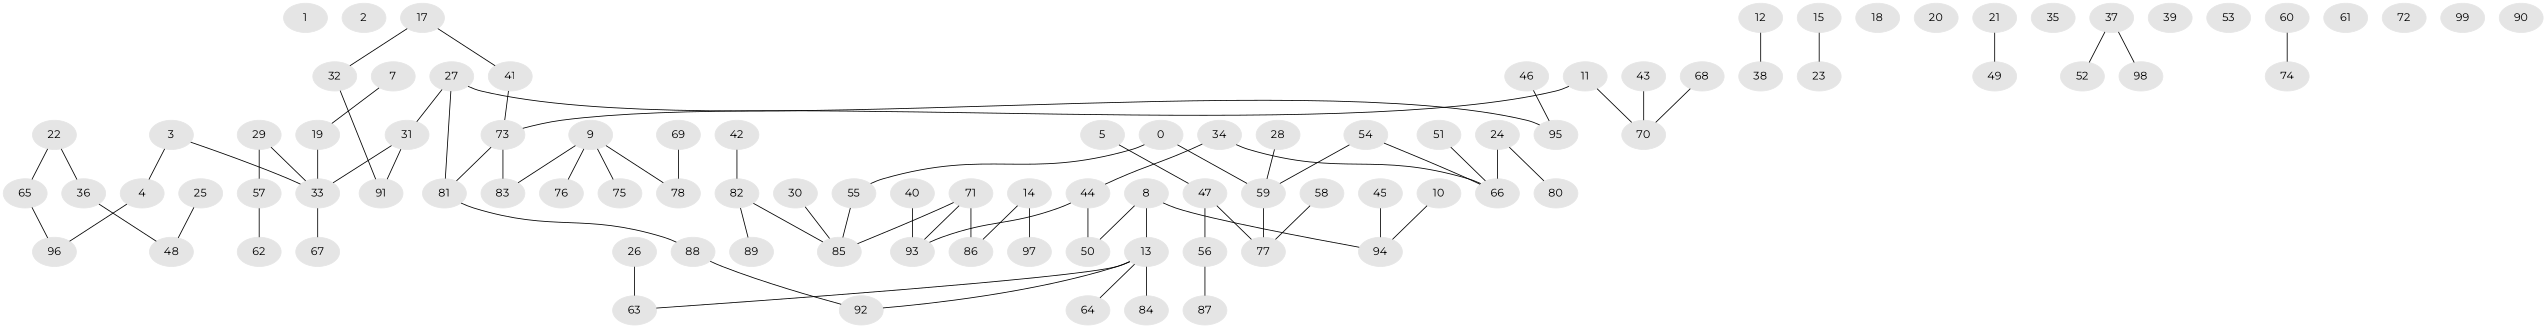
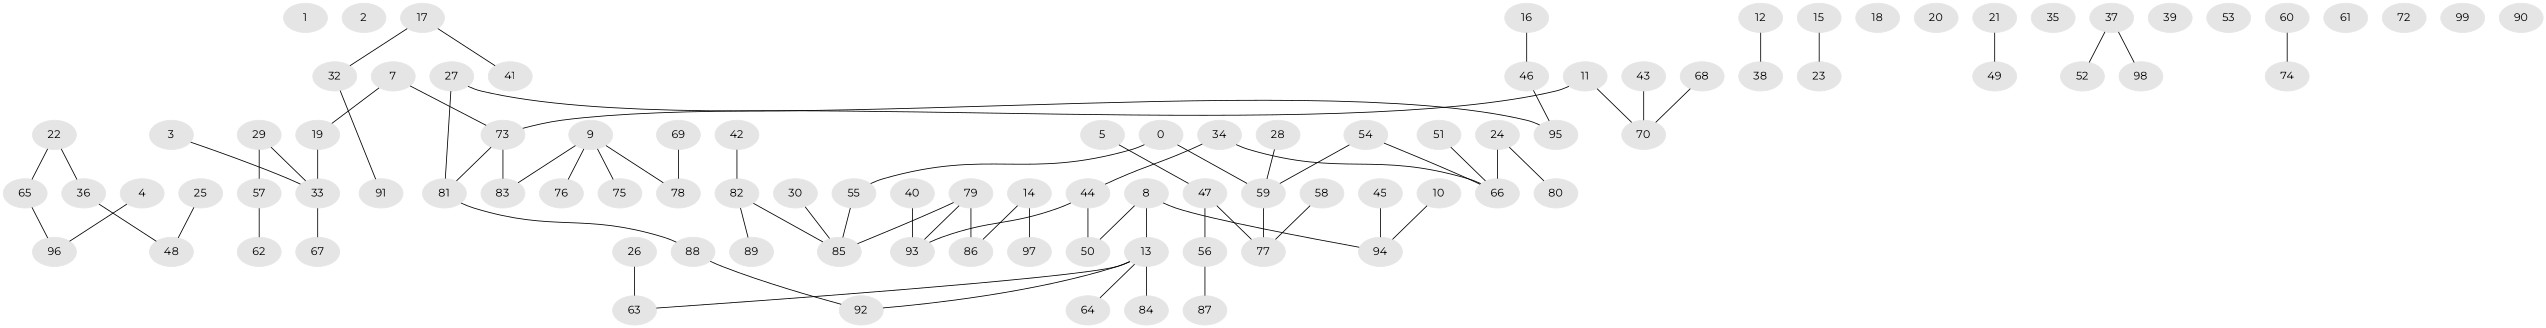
  graph {
    fontname=Montserrat
    node [color=gray90 fontname=Montserrat style=filled]
    edge [fontname=Montserrat]
    1
    2
    3
    4
    33
    96
    67
    5
    47
    56
    77
    n12 [label=0]
    55
    59
    85
    7
    19
    73
    83
    81
    8
    13
    50
    94
    63
    64
    84
    92
    9
    75
    76
    78
    10
    11
    70
    12
    38
    14
    86
    97
    15
    23
+   16
    46
    95
    17
    32
    41
    91
    18
    20
    21
    49
    22
    36
    65
    48
    24
    66
    80
    25
    26
    51
    27
-   31
    88
    28
    29
    57
    62
    30
    82
    89
    34
    44
    93
    35
    37
    52
    98
    39
    40
    42
    43
    45
    87
    69
    53
    54
    58
    60
    74
    61
    68
-   71
+   71 [label=79]
    72
    n97 [label=99]
    90
-   3 -- 4
    3 -- 33
    4 -- 96
    33 -- 67
    5 -- 47
    47 -- 56
    47 -- 77
    56 -- 87
    n12 -- 55
    n12 -- 59
    55 -- 85
    59 -- 77
    7 -- 19
-   41 -- 73
+   7 -- 73
    19 -- 33
    73 -- 83
    73 -- 81
    81 -- 88
    8 -- 13
    8 -- 50
    8 -- 94
    13 -- 63
    13 -- 64
    13 -- 84
    13 -- 92
    9 -- 83
    9 -- 75
    9 -- 76
    9 -- 78
    10 -- 94
    11 -- 73
    11 -- 70
    12 -- 38
    14 -- 86
    14 -- 97
    15 -- 23
+   16 -- 46
    46 -- 95
    17 -- 32
    17 -- 41
    32 -- 91
    21 -- 49
    22 -- 36
    22 -- 65
    36 -- 48
    65 -- 96
    24 -- 66
    24 -- 80
    25 -- 48
    26 -- 63
    51 -- 66
    27 -- 81
    27 -- 95
-   27 -- 31
-   31 -- 33
-   31 -- 91
    88 -- 92
    28 -- 59
    29 -- 33
    29 -- 57
    57 -- 62
    30 -- 85
    82 -- 85
    82 -- 89
    34 -- 66
    34 -- 44
    44 -- 50
    44 -- 93
    37 -- 52
    37 -- 98
    40 -- 93
    42 -- 82
    43 -- 70
    45 -- 94
    69 -- 78
    54 -- 59
    54 -- 66
    58 -- 77
    60 -- 74
    68 -- 70
    71 -- 85
    71 -- 86
    71 -- 93
  }
